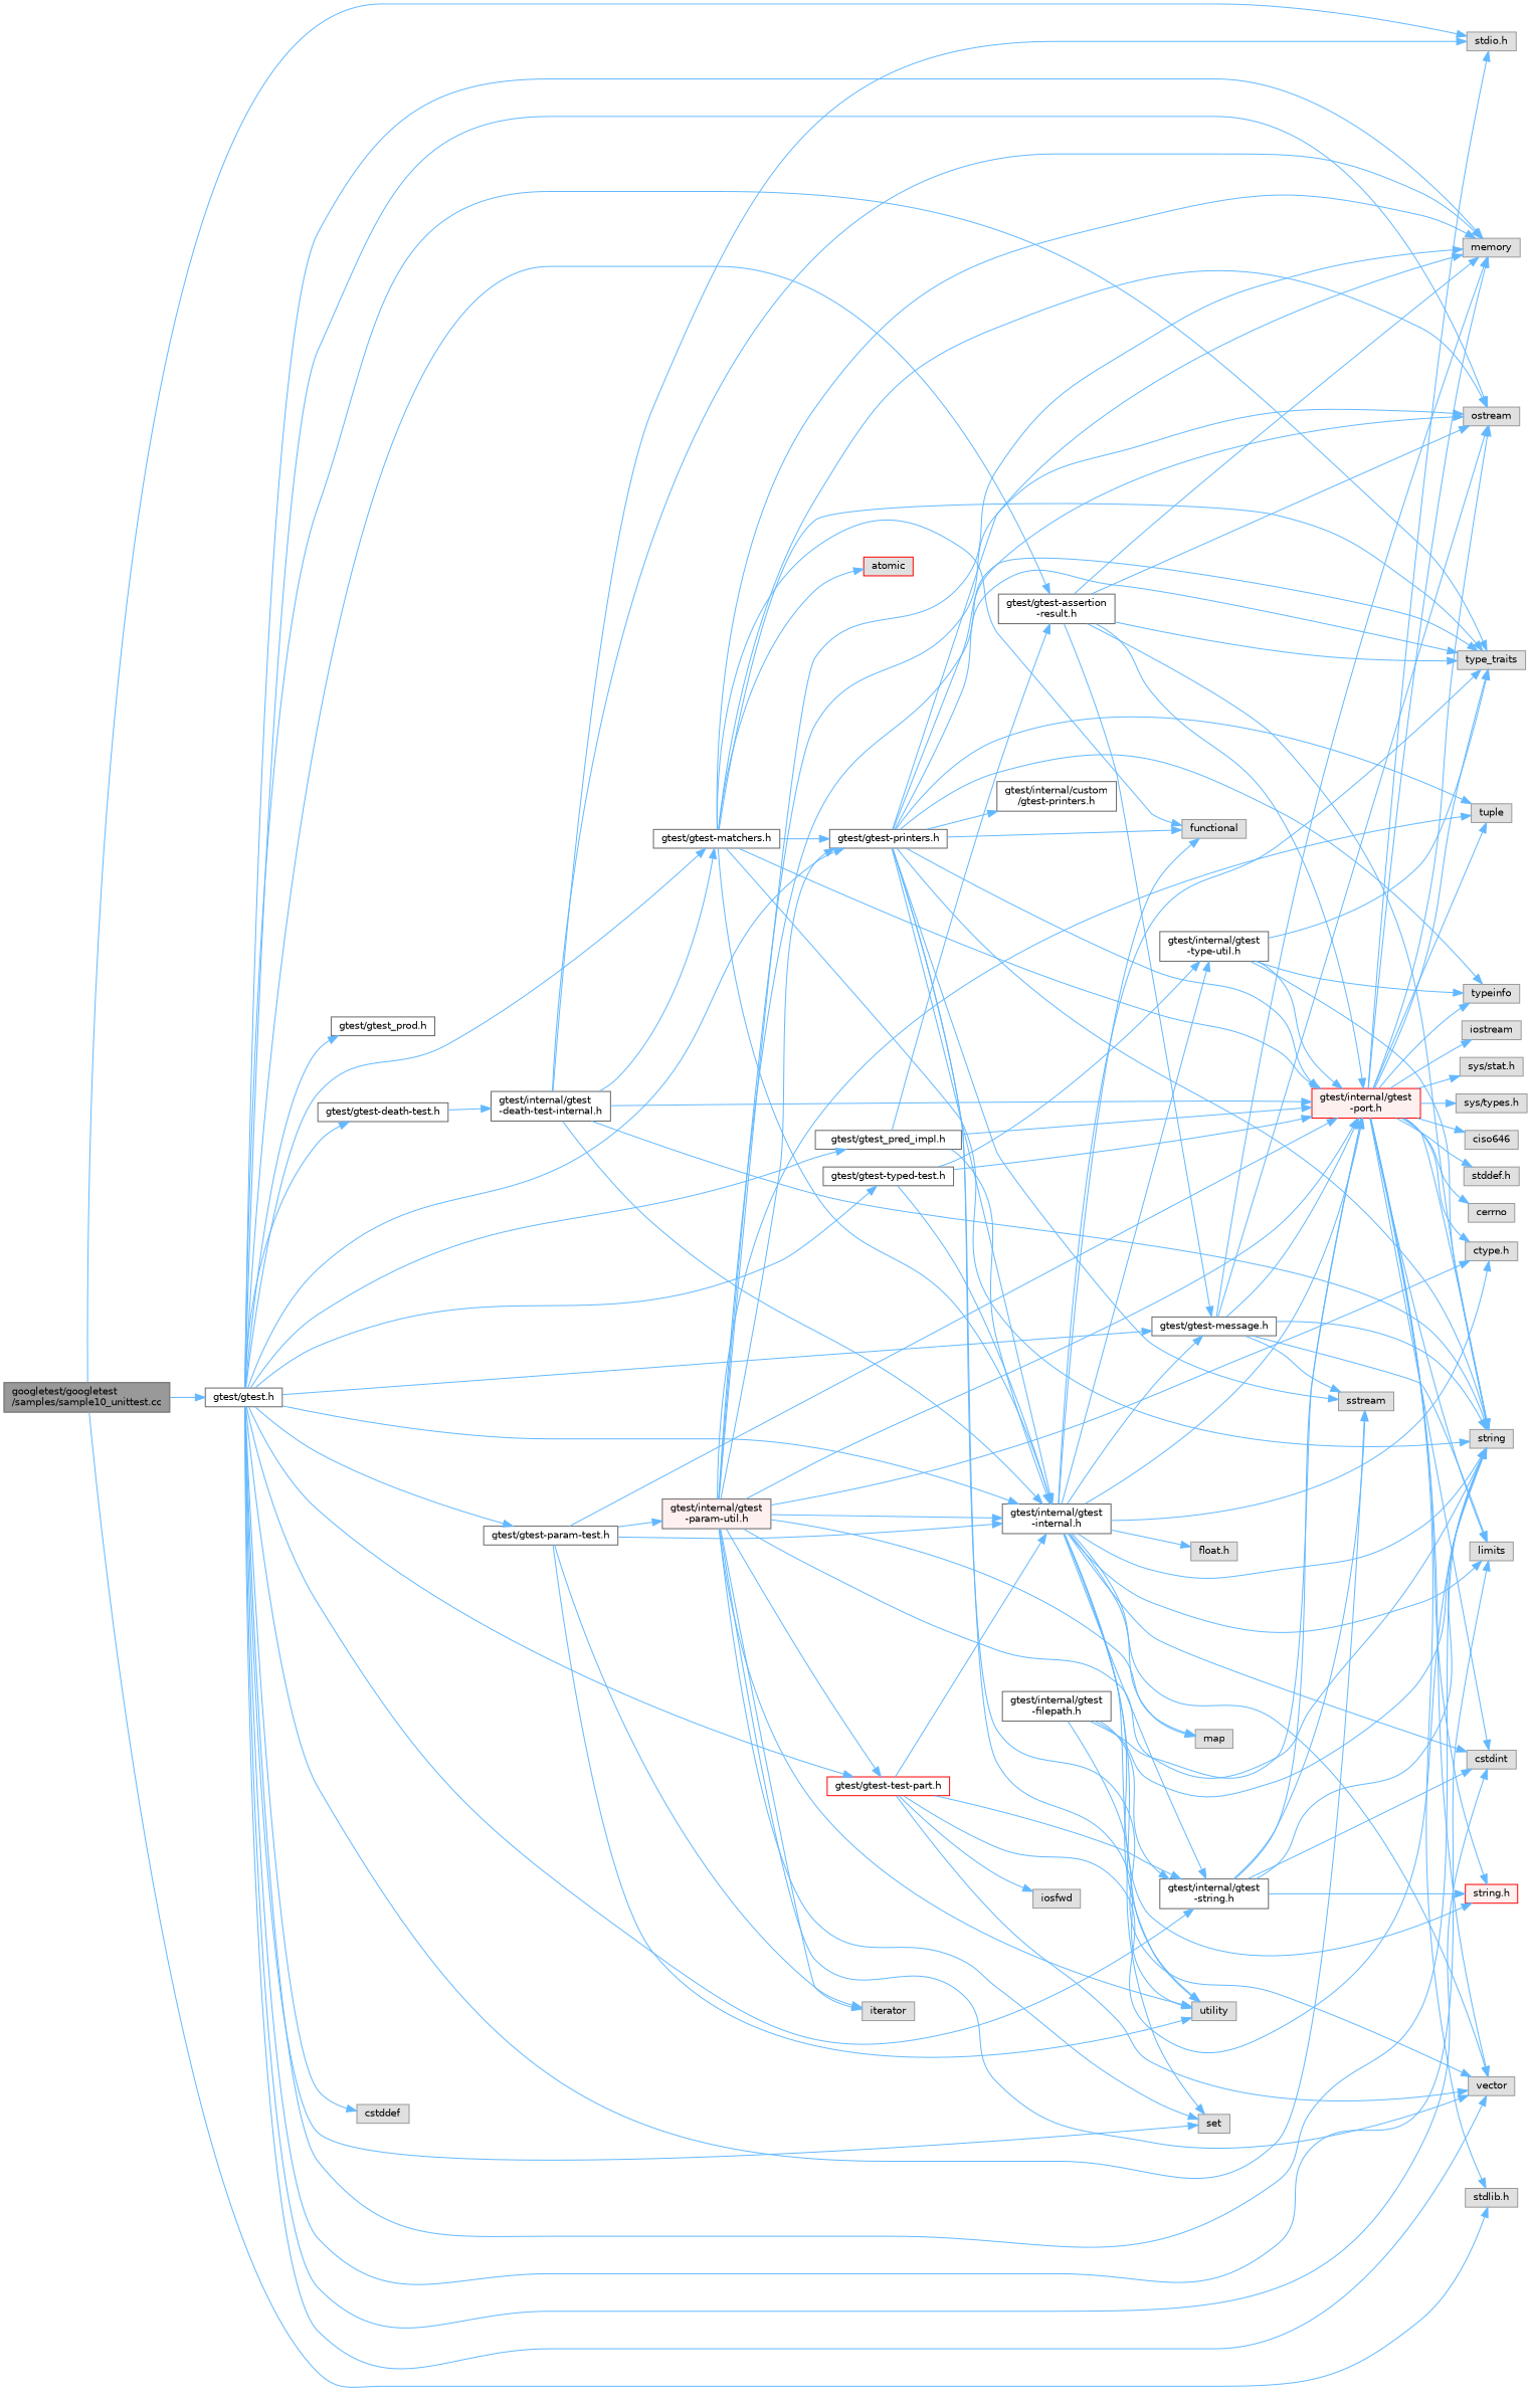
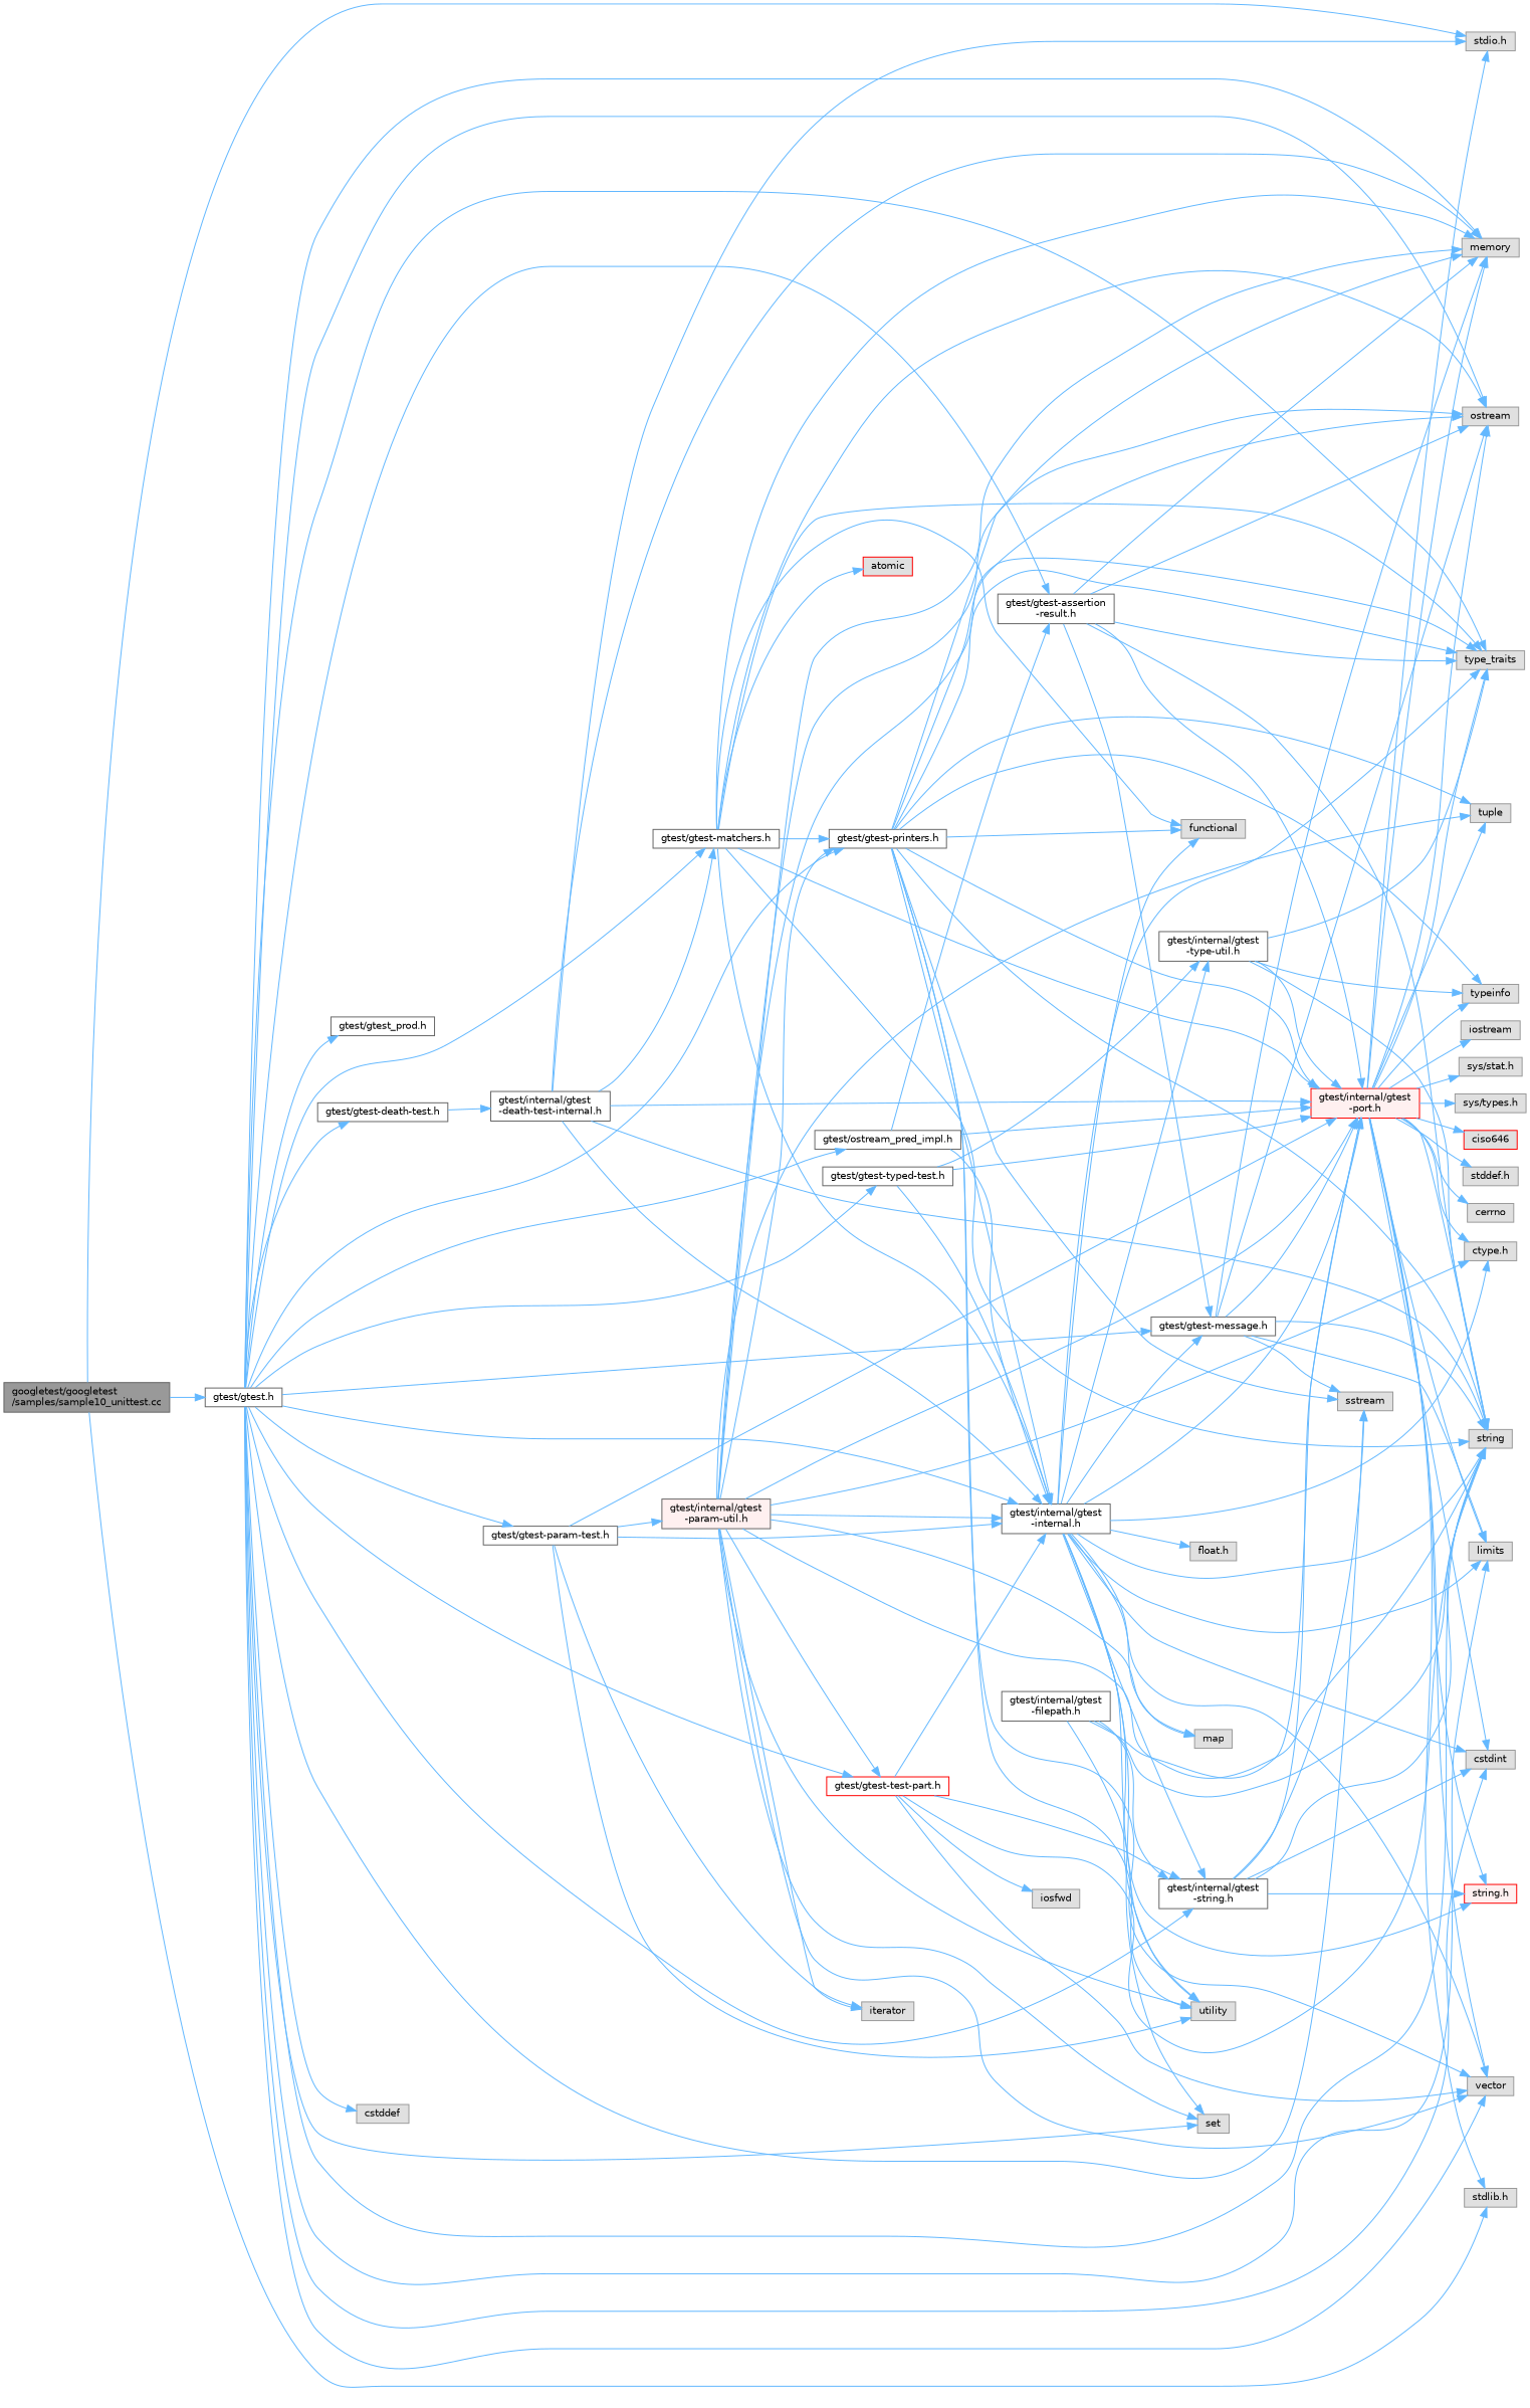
  digraph {
    rankdir=LR
    node [color=grey60 fillcolor="#E0E0E0" fontname=Helvetica fontsize=10 shape=box style=filled]
    edge [color=steelblue1 fontname=Helvetica fontsize=10 labelfontname=Helvetica labelfontsize=10 style=solid]
    n1 [color=gray40 fillcolor=grey60 fontcolor=black height=0.2 label="googletest/googletest\l/samples/sample10_unittest.cc" width=0.4]
    n2 [height=0.2 label="stdio.h" width=0.4]
    n3 [height=0.2 label="stdlib.h" width=0.4]
    n4 [color=grey40 fillcolor=white height=0.2 label="gtest/gtest.h" width=0.4]
    n5 [height=0.2 label=cstddef width=0.4]
    n6 [height=0.2 label=cstdint width=0.4]
    n7 [height=0.2 label=limits width=0.4]
    n8 [height=0.2 label=memory width=0.4]
    n9 [height=0.2 label=ostream width=0.4]
    n10 [height=0.2 label=set width=0.4]
    n11 [height=0.2 label=sstream width=0.4]
    n12 [height=0.2 label=string width=0.4]
    n13 [height=0.2 label=type_traits width=0.4]
    n14 [height=0.2 label=vector width=0.4]
    n15 [color=grey40 fillcolor=white height=0.2 label="gtest/gtest-assertion\l-result.h" width=0.4]
    n16 [color=grey40 fillcolor=white height=0.2 label="gtest/gtest-message.h" width=0.4]
    n17 [color=grey40 fillcolor=white height=0.2 label="gtest/gtest-death-test.h" width=0.4]
    n18 [color=grey40 fillcolor=white height=0.2 label="gtest/gtest-matchers.h" width=0.4]
    n19 [color=grey40 fillcolor=white height=0.2 label="gtest/gtest-printers.h" width=0.4]
    n20 [color=grey40 fillcolor=white height=0.2 label="gtest/internal/gtest\l-internal.h" width=0.4]
    n21 [color=grey40 fillcolor=white height=0.2 label="gtest/internal/gtest\l-string.h" width=0.4]
    n22 [color=grey40 fillcolor=white height=0.2 label="gtest/gtest-param-test.h" width=0.4]
    n23 [color=red fillcolor=white height=0.2 label="gtest/gtest-test-part.h" width=0.4]
    n24 [color=grey40 fillcolor=white height=0.2 label="gtest/gtest-typed-test.h" width=0.4]
-   n25 [color=grey40 fillcolor=white height=0.2 label="gtest/gtest_pred_impl.h" width=0.4]
+   n25 [color=grey40 fillcolor=white height=0.2 label="gtest/ostream_pred_impl.h" width=0.4]
    n26 [color=grey40 fillcolor=white height=0.2 label="gtest/gtest_prod.h" width=0.4]
    n27 [color=red fillcolor="#FFF0F0" height=0.2 label="gtest/internal/gtest\l-port.h" width=0.4]
    n28 [color=grey40 fillcolor=white height=0.2 label="gtest/internal/gtest\l-death-test-internal.h" width=0.4]
    n29 [color=red height=0.2 label=atomic width=0.4]
    n30 [height=0.2 label=functional width=0.4]
    n31 [height=0.2 label=tuple width=0.4]
    n32 [height=0.2 label=typeinfo width=0.4]
    n33 [height=0.2 label=utility width=0.4]
-   n34 [color=grey40 fillcolor=white height=0.2 label="gtest/internal/custom\l/gtest-printers.h" width=0.4]
    n35 [height=0.2 label="ctype.h" width=0.4]
    n36 [color=red fillcolor="#FFF0F0" height=0.2 label="string.h" width=0.4]
    n37 [height=0.2 label="float.h" width=0.4]
    n38 [height=0.2 label=map width=0.4]
    n39 [color=grey40 fillcolor=white height=0.2 label="gtest/internal/gtest\l-type-util.h" width=0.4]
    n40 [height=0.2 label=iterator width=0.4]
    n41 [color=grey40 fillcolor="#FFF0F0" height=0.2 label="gtest/internal/gtest\l-param-util.h" width=0.4]
    n42 [height=0.2 label=iosfwd width=0.4]
-   n43 [height=0.2 label=ciso646 width=0.4]
+   n43 [color=red height=0.2 label=ciso646 width=0.4]
    n44 [height=0.2 label="stddef.h" width=0.4]
    n45 [height=0.2 label=cerrno width=0.4]
    n46 [height=0.2 label=iostream width=0.4]
    n47 [height=0.2 label="sys/stat.h" width=0.4]
    n48 [height=0.2 label="sys/types.h" width=0.4]
    n49 [color=grey40 fillcolor=white height=0.2 label="gtest/internal/gtest\l-filepath.h" width=0.4]
    n1 -> n2
    n1 -> n3
    n1 -> n4
    n4 -> n5
    n4 -> n6
    n4 -> n7
    n4 -> n8
    n4 -> n9
    n4 -> n10
    n4 -> n11
    n4 -> n12
    n4 -> n13
    n4 -> n14
    n4 -> n15
    n4 -> n16
    n4 -> n17
    n4 -> n18
    n4 -> n19
    n4 -> n20
    n4 -> n21
    n4 -> n22
    n4 -> n23
    n4 -> n24
    n4 -> n25
    n4 -> n26
    n15 -> n8
    n15 -> n9
    n15 -> n12
    n15 -> n13
    n15 -> n16
    n15 -> n27
    n16 -> n7
    n16 -> n8
    n16 -> n9
    n16 -> n11
    n16 -> n12
    n16 -> n27
    n17 -> n28
    n18 -> n8
    n18 -> n9
    n18 -> n12
    n18 -> n13
    n18 -> n19
    n18 -> n20
    n18 -> n27
    n18 -> n29
    n18 -> n30
    n19 -> n8
    n19 -> n9
    n19 -> n11
    n19 -> n12
    n19 -> n13
    n19 -> n14
    n19 -> n20
    n19 -> n27
    n19 -> n30
    n19 -> n31
    n19 -> n32
    n19 -> n33
-   n19 -> n34
    n20 -> n6
    n20 -> n7
    n20 -> n10
    n20 -> n12
    n20 -> n13
    n20 -> n14
    n20 -> n16
    n20 -> n21
    n20 -> n27
    n20 -> n30
    n20 -> n33
    n20 -> n35
    n20 -> n36
    n20 -> n37
    n20 -> n38
    n20 -> n39
    n21 -> n6
    n21 -> n11
    n21 -> n12
    n21 -> n27
    n21 -> n36
    n22 -> n20
    n22 -> n27
    n22 -> n33
    n22 -> n40
    n22 -> n41
    n23 -> n12
    n23 -> n14
    n23 -> n20
    n23 -> n21
    n23 -> n42
    n24 -> n20
    n24 -> n27
    n24 -> n39
    n25 -> n15
    n25 -> n20
    n25 -> n27
    n27 -> n2
    n27 -> n3
    n27 -> n6
    n27 -> n7
    n27 -> n8
    n27 -> n9
    n27 -> n12
    n27 -> n13
    n27 -> n14
    n27 -> n31
    n27 -> n32
    n27 -> n35
    n27 -> n36
    n27 -> n43
    n27 -> n44
    n27 -> n45
    n27 -> n46
    n27 -> n47
    n27 -> n48
    n28 -> n2
    n28 -> n8
    n28 -> n12
    n28 -> n18
    n28 -> n20
    n28 -> n27
    n39 -> n12
    n39 -> n13
    n39 -> n27
    n39 -> n32
    n41 -> n8
    n41 -> n9
    n41 -> n10
    n41 -> n12
    n41 -> n13
    n41 -> n14
    n41 -> n19
    n41 -> n20
    n41 -> n23
    n41 -> n27
    n41 -> n31
    n41 -> n33
    n41 -> n35
    n41 -> n38
    n41 -> n40
    n49 -> n12
    n49 -> n21
    n49 -> n27
    n49 -> n33
  }
